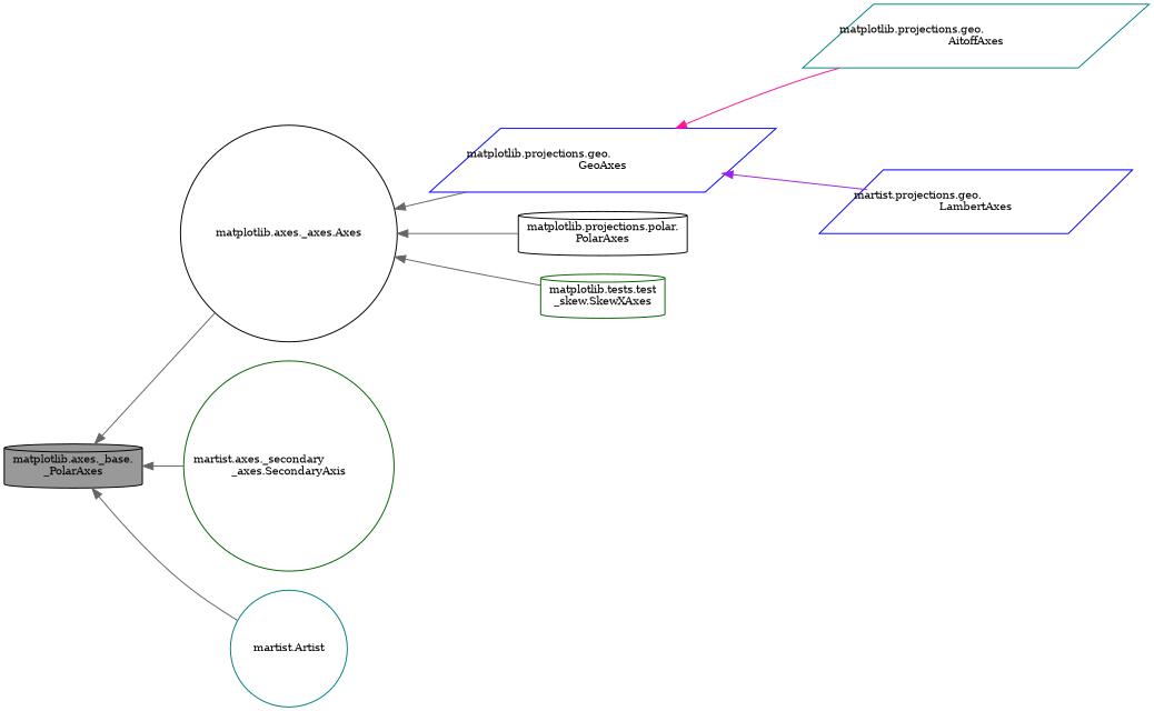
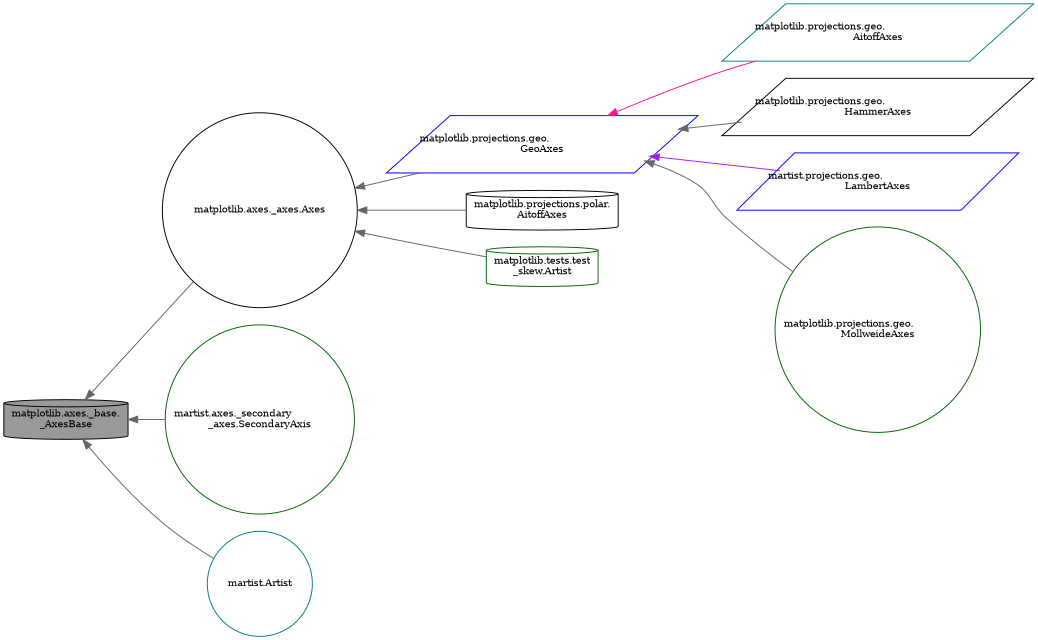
  digraph {
    fontname="DejaVu Serif"
    rankdir=LR
    node [color=black fillcolor=white fontname="DejaVu Serif" fontsize=10 shape=circle style=filled]
    edge [color=gray40 dir=back fontname="DejaVu Serif" fontsize=10 labelfontname=Helvetica labelfontsize=10 style=solid]
-   n1 [fillcolor=grey60 fontcolor=black height=0.2 label="matplotlib.axes._base.\l_PolarAxes" shape=cylinder width=0.4]
+   n1 [fillcolor=grey60 fontcolor=black height=0.2 label="matplotlib.axes._base.\l_AxesBase" shape=cylinder width=0.4]
    n2 [height=0.2 label="matplotlib.axes._axes.Axes" width=0.4]
    n3 [color=darkgreen height=0.2 label="martist.axes._secondary\l_axes.SecondaryAxis" width=0.4]
    n4 [color=teal height=0.2 label="martist.Artist" width=0.4]
    n5 [color=blue height=0.2 label="matplotlib.projections.geo.\lGeoAxes" shape=parallelogram width=0.4]
-   n6 [height=0.2 label="matplotlib.projections.polar.\lPolarAxes" shape=cylinder width=0.4]
-   n7 [color=darkgreen height=0.2 label="matplotlib.tests.test\l_skew.SkewXAxes" shape=cylinder width=0.4]
+   n6 [height=0.2 label="matplotlib.projections.polar.\lAitoffAxes" shape=cylinder width=0.4]
+   n7 [color=darkgreen height=0.2 label="matplotlib.tests.test\l_skew.Artist" shape=cylinder width=0.4]
    n8 [color=teal height=0.2 label="matplotlib.projections.geo.\lAitoffAxes" shape=parallelogram width=0.4]
+   n9 [height=0.2 label="matplotlib.projections.geo.\lHammerAxes" shape=parallelogram width=0.4]
    n10 [color=blue height=0.2 label="martist.projections.geo.\lLambertAxes" shape=parallelogram width=0.4]
+   n11 [color=darkgreen height=0.2 label="matplotlib.projections.geo.\lMollweideAxes" width=0.4]
    n1 -> n2
    n1 -> n3
    n1 -> n4
    n2 -> n5
    n2 -> n6
    n2 -> n7
    n5 -> n8 [color=deeppink]
+   n5 -> n9
    n5 -> n10 [color=purple]
+   n5 -> n11
  }
